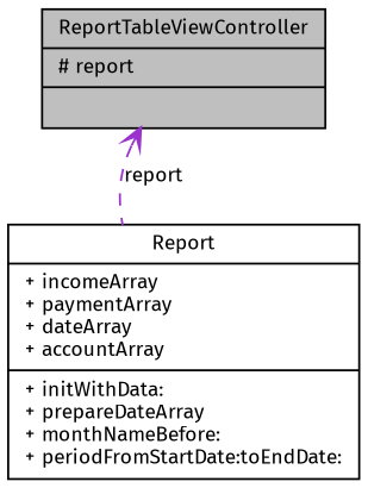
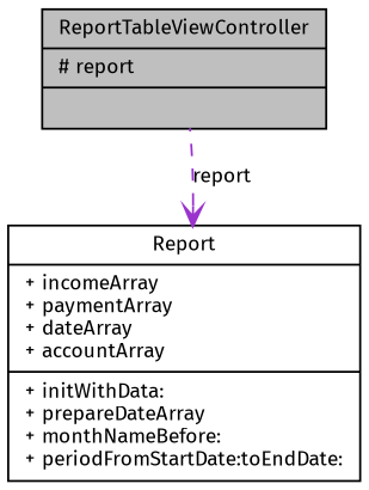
  digraph {
    fontname="Fira Sans"
    node [color=black fontname="Fira Sans" fontsize=10 shape=record style=filled]
    n1 [fillcolor=grey75 fontcolor=black height=0.2 label="{ReportTableViewController\n|# report\l|}" width=0.4]
    n2 [fillcolor=white height=0.2 label="{Report\n|+ incomeArray\l+ paymentArray\l+ dateArray\l+ accountArray\l|+ initWithData:\l+ prepareDateArray\l+ monthNameBefore:\l+ periodFromStartDate:toEndDate:\l}" width=0.4]
-   n1 -> n2 [arrowtail=open color=darkorchid3 dir=back fontname="Fira Sans" fontsize=10 label=report labelfontname=Helvetica labelfontsize=10 style=dashed]
+   n2 -> n1 [arrowtail=open color=darkorchid3 dir=back fontname="Fira Sans" fontsize=10 label=report labelfontname=Helvetica labelfontsize=10 style=dashed]
  }
